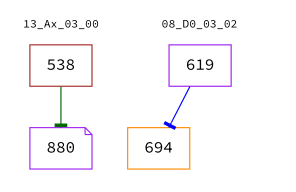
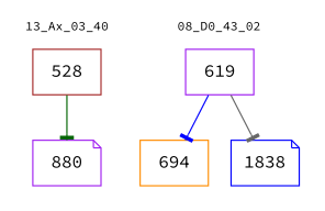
  digraph {
    fontname="Source Code Pro"
    node [color=purple fontname="Source Code Pro" shape=box]
    edge [arrowhead=tee fontname="Source Code Pro"]
-   n1 [color=brown label=538]
+   n1 [color=brown label=528]
    n2 [label=880 shape=note]
    n3 [label=619]
    n4 [color=darkorange label=694]
+   n5 [color=blue label=1838 shape=note]
    subgraph cluster_1 {
      color=white
      fontsize=10
-     label="13_Ax_03_00"
+     label="13_Ax_03_40"
      n1
      n2
    }
    subgraph cluster_2 {
      color=white
      fontsize=10
-     label="08_D0_03_02"
+     label="08_D0_43_02"
      n3
      n4
+     n5
    }
    n1 -> n2 [color=darkgreen]
    n3 -> n4 [color=blue]
+   n3 -> n5 [color=gray40]
  }
